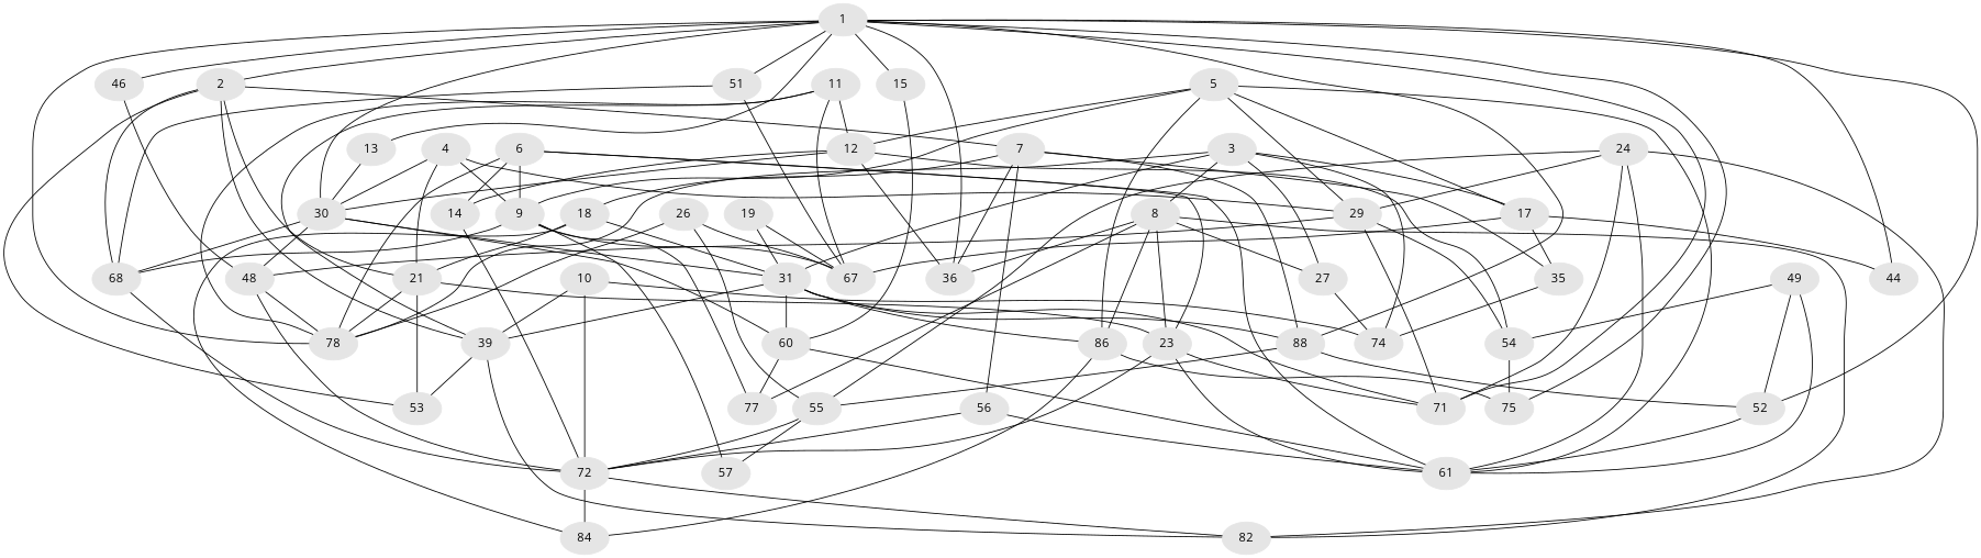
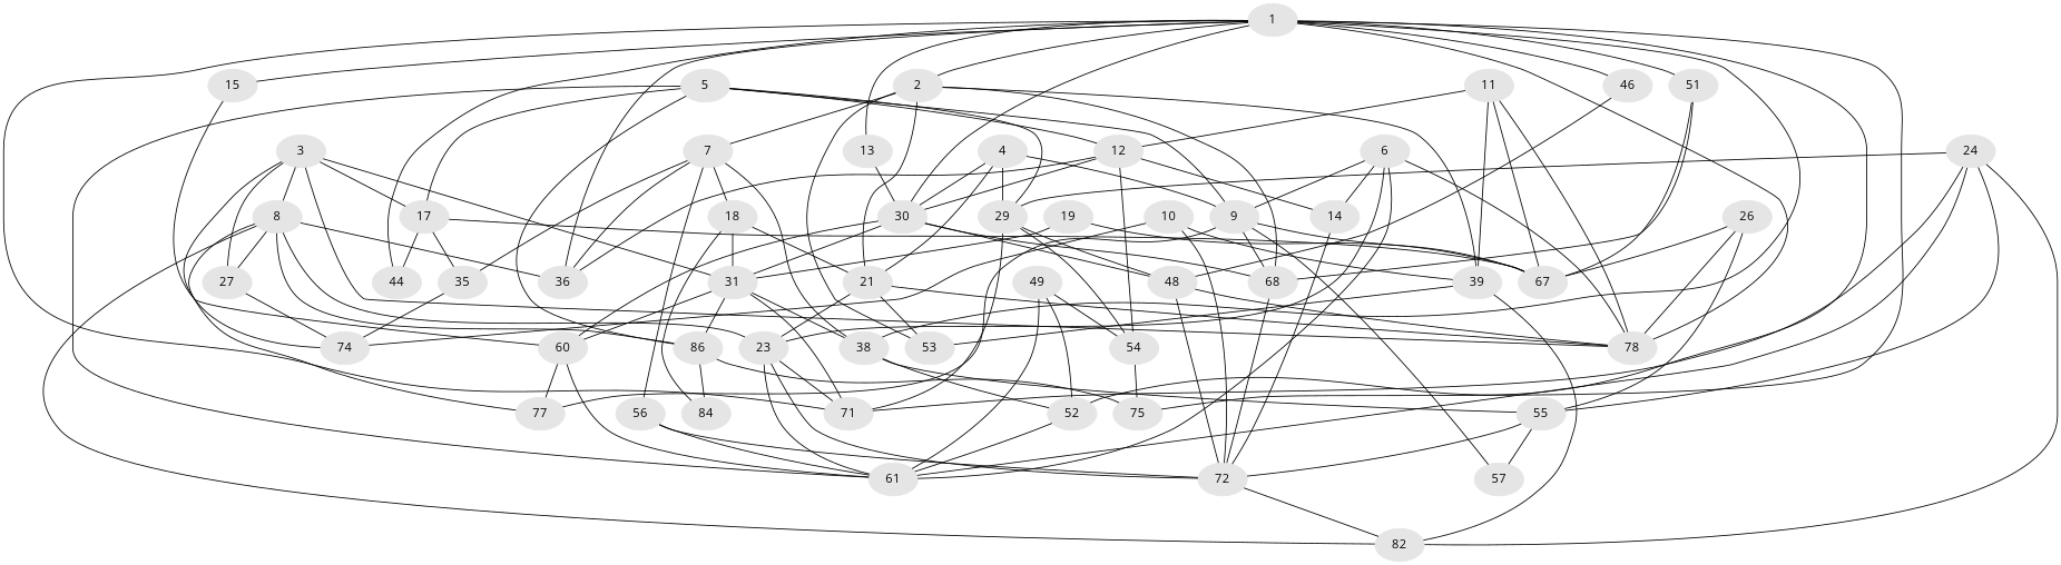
  graph {
    fontname="Open Sans"
    node [color=gray90 fontname="Open Sans" style=filled]
    edge [fontname="Open Sans"]
    1 [super="+59"]
    2 [super="+65"]
    13 [super="+33"]
    15
    30 [super="+50"]
    36 [super="+41"]
-   38 [super="+40" label=88]
+   38 [super="+40"]
    44
    46
    51 [super="+62"]
    52
    71
    75
    78 [super="+86"]
    7 [super="+34"]
    21 [super="+79"]
    39 [super="+63"]
    53 [super="+64"]
    68
    60 [super="+76"]
    31 [super="+37"]
    48
    55
    67 [super="+73"]
    61 [super="+70"]
    5 [super="+45"]
    17 [super="+69"]
    9 [super="+83"]
    29 [super="+43"]
    12 [super="+20"]
    n31 [label=86 super="+80"]
    18 [super="+58"]
    35
    56
    23 [super="+42"]
    82
    72 [super="+81"]
    3 [super="+16"]
    8 [super="+25"]
    27
    74
    77
    4 [super="+28"]
    57
    54
    14 [super="+22"]
    84
    6
    10 [super="+85"]
    11 [super="+32"]
    19
    24 [super="+47"]
    26
    49
    1 -- 2
    1 -- 13
    1 -- 15
    1 -- 30
    1 -- 36
    1 -- 38
    1 -- 44
    1 -- 46
    1 -- 51 [weight=2]
    1 -- 52
    1 -- 71
    1 -- 75
    1 -- 78
    2 -- 7
    2 -- 21
    2 -- 39
    2 -- 53
    2 -- 68
    13 -- 30 [weight=2]
    15 -- 60
    30 -- 68
    30 -- 60
    30 -- 31
    30 -- 48
    38 -- 52
    38 -- 55
    46 -- 48
    51 -- 68
    51 -- 67
    52 -- 61
    7 -- 36
    7 -- 38
    7 -- 18
    7 -- 35
    7 -- 56
    21 -- 78
    21 -- 53
    21 -- 23
    39 -- 53
    39 -- 82
    68 -- 72
    60 -- 61
    60 -- 77
    31 -- 38
    31 -- 71
-   31 -- 39 [weight=2]
    31 -- 60
    31 -- n31
    48 -- 78
    48 -- 72
    55 -- 72
    55 -- 57
    5 -- 61
    5 -- 17
    5 -- 9
    5 -- 29
    5 -- 12
    5 -- n31
    17 -- 44
    17 -- 67
    17 -- 35
    9 -- 68
    9 -- 67
    9 -- 77
    9 -- 57
    29 -- 71
    29 -- 48
    29 -- 54
    12 -- 30
    12 -- 36
    12 -- 54
    12 -- 14
    n31 -- 75
    n31 -- 84
    18 -- 21
    18 -- 31
    18 -- 84
    35 -- 74
    56 -- 61
    56 -- 72
    23 -- 71
    23 -- 61
    23 -- 72
    72 -- 82
-   72 -- 84
    3 -- 78
    3 -- 31
    3 -- 17
    3 -- 8
    3 -- 27
    3 -- 74
    8 -- 36
    8 -- n31
    8 -- 23
    8 -- 82
    8 -- 27
    8 -- 77
    27 -- 74
    4 -- 30
    4 -- 21
    4 -- 9
    4 -- 29
    54 -- 75
    14 -- 72
    6 -- 78
    6 -- 61
    6 -- 9
    6 -- 23
    6 -- 14
    10 -- 39
    10 -- 72 [weight=2]
    10 -- 74
    11 -- 78
    11 -- 39
    11 -- 67
    11 -- 12 [weight=2]
    19 -- 31
    19 -- 67
    24 -- 71
    24 -- 55
    24 -- 61
    24 -- 29
    24 -- 82
    26 -- 78
    26 -- 55
    26 -- 67
    49 -- 52
    49 -- 61
    49 -- 54
  }
